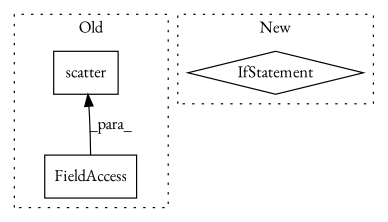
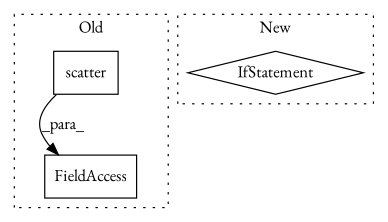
  digraph {
    fontname="EB Garamond"
    node [shape=box fontname="EB Garamond"]
    n1 [a=32 l="8,1" label=scatter s="1676,1741"]
    n2 [a=22 l=12 label=FieldAccess s=1729]
    n3 [a=25 l=22 label=IfStatement s=1553 shape=diamond]
    subgraph cluster_1 {
      label=Old
      style=dotted
      n1
      n2
    }
    subgraph cluster_2 {
      label=New
      style=dotted
      n3
    }
-   n2 -> n1 [label=_para_ fontname="EB Garamond"]
+   n1 -> n2 [label=_para_ fontname="EB Garamond"]
  }
